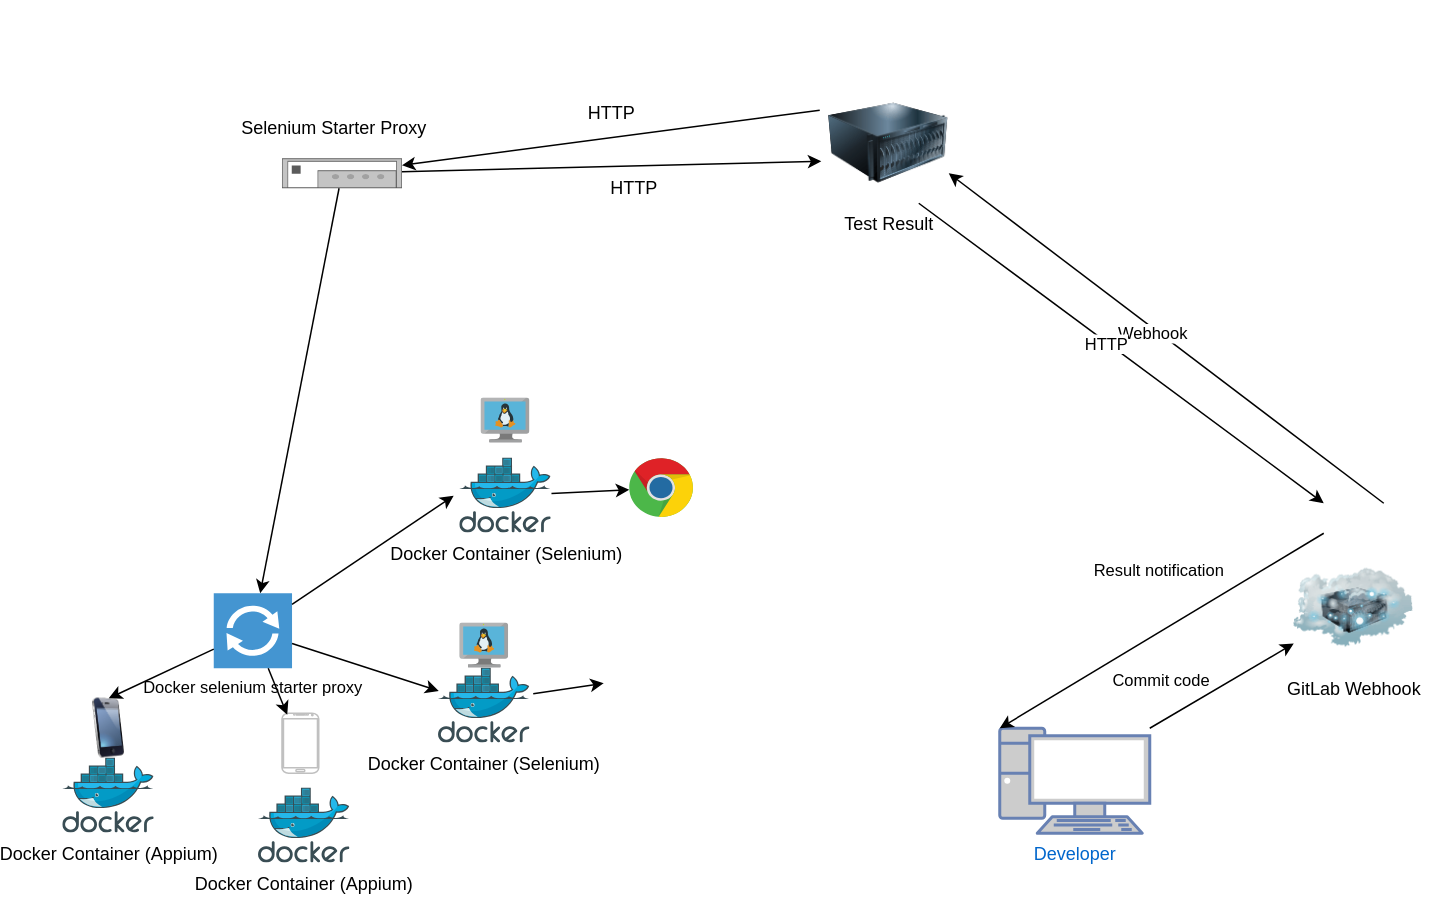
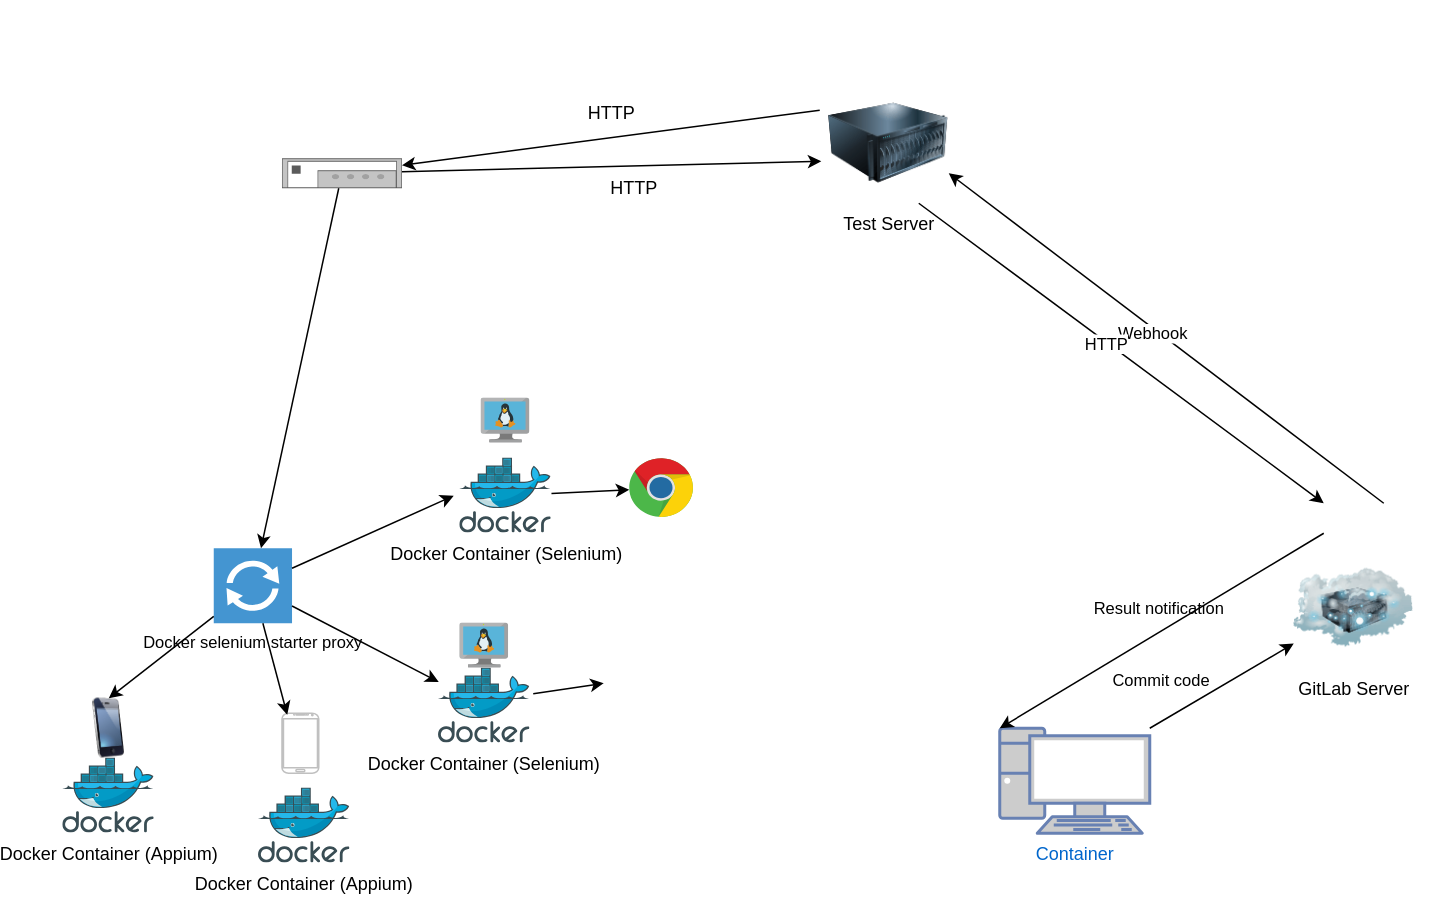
  <mxCell id="0" />
  <mxCell id="1" parent="0" />
- <mxCell id="2" value="Developer" style="fontColor=#0066CC;verticalAlign=top;verticalLabelPosition=bottom;labelPosition=center;align=center;html=1;outlineConnect=0;fillColor=#CCCCCC;strokeColor=#6881B3;gradientColor=none;gradientDirection=north;strokeWidth=2;shape=mxgraph.networks.pc;" vertex="1" parent="1"><mxGeometry x="645" y="485" width="100" height="70" as="geometry" /></mxCell>
+ <mxCell id="2" value="Container" style="fontColor=#0066CC;verticalAlign=top;verticalLabelPosition=bottom;labelPosition=center;align=center;html=1;outlineConnect=0;fillColor=#CCCCCC;strokeColor=#6881B3;gradientColor=none;gradientDirection=north;strokeWidth=2;shape=mxgraph.networks.pc;" vertex="1" parent="1"><mxGeometry x="645" y="485" width="100" height="70" as="geometry" /></mxCell>
  <mxCell id="3" value="" style="endArrow=classic;html=1;" edge="1" parent="1" target="6"><mxGeometry width="50" height="50" relative="1" as="geometry"><mxPoint x="745" y="485" as="sourcePoint" /><mxPoint x="825" y="435" as="targetPoint" /></mxGeometry></mxCell>
  <mxCell id="4" value="&amp;nbsp;Commit code&lt;br&gt;" style="edgeLabel;html=1;align=center;verticalAlign=middle;resizable=0;points=[];rotation=0;" vertex="1" connectable="0" parent="3"><mxGeometry x="-0.243" y="2" relative="1" as="geometry"><mxPoint x="-29.47" y="-9.22" as="offset" /></mxGeometry></mxCell>
  <mxCell id="5" value="" style="shape=image;html=1;verticalAlign=top;verticalLabelPosition=bottom;labelBackgroundColor=#ffffff;imageAspect=0;aspect=fixed;image=https://cdn3.iconfinder.com/data/icons/logos-and-brands-adobe/512/144_Gitlab-128.png" vertex="1" parent="1"><mxGeometry x="861" y="335" width="40" height="40" as="geometry" /></mxCell>
- <mxCell id="6" value="GitLab Webhook" style="image;html=1;image=img/lib/clip_art/networking/Cloud_Server_128x128.png" vertex="1" parent="1"><mxGeometry x="841" y="365" width="80" height="80" as="geometry" /></mxCell>
+ <mxCell id="6" value="GitLab Server" style="image;html=1;image=img/lib/clip_art/networking/Cloud_Server_128x128.png" vertex="1" parent="1"><mxGeometry x="841" y="365" width="80" height="80" as="geometry" /></mxCell>
  <mxCell id="7" value="" style="shape=image;html=1;verticalAlign=top;verticalLabelPosition=bottom;labelBackgroundColor=#ffffff;imageAspect=0;aspect=fixed;image=https://cdn4.iconfinder.com/data/icons/logos-brands-5/24/jenkins-128.png" vertex="1" parent="1"><mxGeometry x="551" y="20" width="40" height="40" as="geometry" /></mxCell>
- <mxCell id="8" value="Test Result" style="image;html=1;image=img/lib/clip_art/computers/Server_128x128.png" vertex="1" parent="1"><mxGeometry x="531" y="55" width="80" height="80" as="geometry" /></mxCell>
+ <mxCell id="8" value="Test Server" style="image;html=1;image=img/lib/clip_art/computers/Server_128x128.png" vertex="1" parent="1"><mxGeometry x="531" y="55" width="80" height="80" as="geometry" /></mxCell>
  <mxCell id="9" value="" style="strokeColor=#666666;html=1;labelPosition=right;align=left;spacingLeft=15;shadow=0;dashed=0;outlineConnect=0;shape=mxgraph.rack.general.hub;fontSize=11;" vertex="1" parent="1"><mxGeometry x="166.49" y="105" width="80" height="20" as="geometry" /></mxCell>
- <mxCell id="10" value="Docker selenium starter proxy&lt;br&gt;" style="pointerEvents=1;shadow=0;dashed=0;html=1;strokeColor=none;fillColor=#4495D1;labelPosition=center;verticalLabelPosition=bottom;verticalAlign=top;align=center;outlineConnect=0;shape=mxgraph.veeam.2d.proxy;fontSize=11;" vertex="1" parent="1"><mxGeometry x="121" y="395" width="52.19" height="50" as="geometry" /></mxCell>
+ <mxCell id="10" value="Docker selenium starter proxy&lt;br&gt;" style="pointerEvents=1;shadow=0;dashed=0;html=1;strokeColor=none;fillColor=#4495D1;labelPosition=center;verticalLabelPosition=bottom;verticalAlign=top;align=center;outlineConnect=0;shape=mxgraph.veeam.2d.proxy;fontSize=11;" vertex="1" parent="1"><mxGeometry x="121" y="365" width="52.19" height="50" as="geometry" /></mxCell>
  <mxCell id="11" value="Docker Container (Selenium)" style="aspect=fixed;html=1;points=[];align=center;image;fontSize=12;image=img/lib/mscae/Docker.svg;" vertex="1" parent="1"><mxGeometry x="271" y="445" width="60.98" height="50" as="geometry" /></mxCell>
  <mxCell id="12" value="" style="aspect=fixed;html=1;points=[];align=center;image;fontSize=12;image=img/lib/mscae/VM_Linux.svg;" vertex="1" parent="1"><mxGeometry x="285.18" y="415" width="32.61" height="30" as="geometry" /></mxCell>
  <mxCell id="13" value="" style="shape=image;html=1;verticalAlign=top;verticalLabelPosition=bottom;labelBackgroundColor=#ffffff;imageAspect=0;aspect=fixed;image=https://cdn4.iconfinder.com/data/icons/macaron-1/48/firefox-128.png;fontSize=11;" vertex="1" parent="1"><mxGeometry x="381" y="435" width="40" height="40" as="geometry" /></mxCell>
  <mxCell id="14" value="" style="endArrow=classic;html=1;fontSize=11;" edge="1" parent="1" source="9" target="10"><mxGeometry width="50" height="50" relative="1" as="geometry"><mxPoint x="251" y="225" as="sourcePoint" /><mxPoint x="611" y="375" as="targetPoint" /></mxGeometry></mxCell>
  <mxCell id="15" value="" style="endArrow=classic;html=1;fontSize=11;exitX=-0.075;exitY=0.225;exitDx=0;exitDy=0;exitPerimeter=0;" edge="1" parent="1" source="8" target="9"><mxGeometry width="50" height="50" relative="1" as="geometry"><mxPoint x="561" y="335" as="sourcePoint" /><mxPoint x="231" y="155" as="targetPoint" /></mxGeometry></mxCell>
  <mxCell id="16" value="" style="endArrow=classic;html=1;fontSize=11;" edge="1" parent="1" source="10" target="11"><mxGeometry width="50" height="50" relative="1" as="geometry"><mxPoint x="231" y="415" as="sourcePoint" /><mxPoint x="281" y="365" as="targetPoint" /></mxGeometry></mxCell>
  <mxCell id="17" value="" style="endArrow=classic;html=1;fontSize=11;entryX=0;entryY=0.5;entryDx=0;entryDy=0;exitX=1.033;exitY=0.34;exitDx=0;exitDy=0;exitPerimeter=0;" edge="1" parent="1" source="11" target="13"><mxGeometry width="50" height="50" relative="1" as="geometry"><mxPoint x="321" y="495" as="sourcePoint" /><mxPoint x="481" y="405" as="targetPoint" /></mxGeometry></mxCell>
  <mxCell id="18" value="" style="endArrow=classic;html=1;fontSize=11;exitX=0;exitY=0.5;exitDx=0;exitDy=0;entryX=0;entryY=0;entryDx=0;entryDy=0;entryPerimeter=0;" edge="1" parent="1" source="5" target="2"><mxGeometry width="50" height="50" relative="1" as="geometry"><mxPoint x="521" y="415" as="sourcePoint" /><mxPoint x="571" y="365" as="targetPoint" /></mxGeometry></mxCell>
- <mxCell id="19" value="Result notification" style="text;html=1;align=center;verticalAlign=middle;resizable=0;points=[];autosize=1;fontSize=11;" vertex="1" parent="1"><mxGeometry x="701" y="370" width="100" height="20" as="geometry" /></mxCell>
+ <mxCell id="19" value="Result notification" style="text;html=1;align=center;verticalAlign=middle;resizable=0;points=[];autosize=1;fontSize=11;" vertex="1" parent="1"><mxGeometry x="701" y="395" width="100" height="20" as="geometry" /></mxCell>
  <mxCell id="20" value="" style="endArrow=classic;html=1;exitX=1;exitY=0;exitDx=0;exitDy=0;entryX=1;entryY=0.75;entryDx=0;entryDy=0;" edge="1" parent="1" source="5" target="8"><mxGeometry width="50" height="50" relative="1" as="geometry"><mxPoint x="661" y="335" as="sourcePoint" /><mxPoint x="921" y="199" as="targetPoint" /></mxGeometry></mxCell>
  <mxCell id="21" value="Webhook&lt;br&gt; " style="edgeLabel;html=1;align=center;verticalAlign=middle;resizable=0;points=[];" vertex="1" connectable="0" parent="20"><mxGeometry x="0.053" y="3" relative="1" as="geometry"><mxPoint as="offset" /></mxGeometry></mxCell>
  <mxCell id="22" value="" style="endArrow=classic;html=1;exitX=0.75;exitY=1;exitDx=0;exitDy=0;entryX=0;entryY=0;entryDx=0;entryDy=0;" edge="1" parent="1" source="8" target="5"><mxGeometry width="50" height="50" relative="1" as="geometry"><mxPoint x="883" y="197" as="sourcePoint" /><mxPoint x="711" y="285" as="targetPoint" /></mxGeometry></mxCell>
  <mxCell id="23" value="HTTP " style="edgeLabel;html=1;align=center;verticalAlign=middle;resizable=0;points=[];" vertex="1" connectable="0" parent="22"><mxGeometry x="-0.071" y="-1" relative="1" as="geometry"><mxPoint as="offset" /></mxGeometry></mxCell>
  <mxCell id="24" value="" style="shape=image;html=1;verticalAlign=top;verticalLabelPosition=bottom;labelBackgroundColor=#ffffff;imageAspect=0;aspect=fixed;image=https://cdn4.iconfinder.com/data/icons/icocentre-free-icons/137/f-check_256-128.png" vertex="1" parent="1"><mxGeometry x="671" y="505" width="20" height="20" as="geometry" /></mxCell>
  <mxCell id="25" value="" style="shape=image;html=1;verticalAlign=top;verticalLabelPosition=bottom;labelBackgroundColor=#ffffff;imageAspect=0;aspect=fixed;image=https://cdn2.iconfinder.com/data/icons/onebit/PNG/onebit_33.png" vertex="1" parent="1"><mxGeometry x="711" y="505" width="20" height="20" as="geometry" /></mxCell>
  <mxCell id="26" value="Docker Container (Selenium)" style="aspect=fixed;html=1;points=[];align=center;image;fontSize=12;image=img/lib/mscae/Docker.svg;" vertex="1" parent="1"><mxGeometry x="285.18" y="305" width="60.98" height="50" as="geometry" /></mxCell>
  <mxCell id="27" value="" style="aspect=fixed;html=1;points=[];align=center;image;fontSize=12;image=img/lib/mscae/VM_Linux.svg;" vertex="1" parent="1"><mxGeometry x="299.36" y="265" width="32.61" height="30" as="geometry" /></mxCell>
  <mxCell id="28" value="Docker Container (Appium)" style="aspect=fixed;html=1;points=[];align=center;image;fontSize=12;image=img/lib/mscae/Docker.svg;" vertex="1" parent="1"><mxGeometry x="151" y="525" width="60.98" height="50" as="geometry" /></mxCell>
  <mxCell id="29" value="" style="verticalLabelPosition=bottom;verticalAlign=top;html=1;shadow=0;dashed=0;strokeWidth=1;shape=mxgraph.android.phone2;strokeColor=#c0c0c0;" vertex="1" parent="1"><mxGeometry x="166.49" y="475" width="24.51" height="40" as="geometry" /></mxCell>
  <mxCell id="30" value="Docker Container (Appium)" style="aspect=fixed;html=1;points=[];align=center;image;fontSize=12;image=img/lib/mscae/Docker.svg;" vertex="1" parent="1"><mxGeometry x="20.51" y="505" width="60.98" height="50" as="geometry" /></mxCell>
  <mxCell id="31" value="" style="image;html=1;image=img/lib/clip_art/telecommunication/iPhone_128x128.png" vertex="1" parent="1"><mxGeometry x="31" y="465" width="40" height="40" as="geometry" /></mxCell>
  <mxCell id="32" value="" style="endArrow=classic;html=1;fontSize=11;entryX=0.5;entryY=0;entryDx=0;entryDy=0;" edge="1" parent="1" source="10" target="31"><mxGeometry width="50" height="50" relative="1" as="geometry"><mxPoint x="-63" y="335.001" as="sourcePoint" /><mxPoint x="34.81" y="385.682" as="targetPoint" /></mxGeometry></mxCell>
  <mxCell id="33" value="" style="endArrow=classic;html=1;fontSize=11;entryX=0.143;entryY=0.025;entryDx=0;entryDy=0;entryPerimeter=0;" edge="1" parent="1" source="10" target="29"><mxGeometry width="50" height="50" relative="1" as="geometry"><mxPoint x="131" y="420.367" as="sourcePoint" /><mxPoint x="61" y="475" as="targetPoint" /></mxGeometry></mxCell>
  <mxCell id="34" value="" style="endArrow=classic;html=1;fontSize=11;entryX=-0.069;entryY=0.5;entryDx=0;entryDy=0;entryPerimeter=0;" edge="1" parent="1" source="10" target="26"><mxGeometry width="50" height="50" relative="1" as="geometry"><mxPoint x="221" y="375" as="sourcePoint" /><mxPoint x="71" y="485" as="targetPoint" /></mxGeometry></mxCell>
  <mxCell id="35" value="" style="endArrow=classic;html=1;entryX=-0.062;entryY=0.65;entryDx=0;entryDy=0;entryPerimeter=0;" edge="1" parent="1" source="9" target="8"><mxGeometry width="50" height="50" relative="1" as="geometry"><mxPoint x="261" y="125" as="sourcePoint" /><mxPoint x="531" y="175" as="targetPoint" /></mxGeometry></mxCell>
- <mxCell id="36" value="Selenium Starter Proxy&lt;br&gt;" style="text;html=1;align=center;verticalAlign=middle;resizable=0;points=[];autosize=1;" vertex="1" parent="1"><mxGeometry x="131" y="75" width="140" height="20" as="geometry" /></mxCell>
  <mxCell id="37" value="HTTP&lt;br&gt; " style="text;html=1;align=center;verticalAlign=middle;resizable=0;points=[];autosize=1;" vertex="1" parent="1"><mxGeometry x="361" y="65" width="50" height="20" as="geometry" /></mxCell>
  <mxCell id="38" value="HTTP&lt;br&gt; " style="text;html=1;align=center;verticalAlign=middle;resizable=0;points=[];autosize=1;" vertex="1" parent="1"><mxGeometry x="376" y="115" width="50" height="20" as="geometry" /></mxCell>
  <mxCell id="39" value="" style="dashed=0;outlineConnect=0;html=1;align=center;labelPosition=center;verticalLabelPosition=bottom;verticalAlign=top;shape=mxgraph.weblogos.chrome" vertex="1" parent="1"><mxGeometry x="398" y="305" width="43" height="40" as="geometry" /></mxCell>
  <mxCell id="40" value="" style="endArrow=classic;html=1;" edge="1" parent="1" source="26" target="39"><mxGeometry width="50" height="50" relative="1" as="geometry"><mxPoint x="421" y="365" as="sourcePoint" /><mxPoint x="471" y="315" as="targetPoint" /></mxGeometry></mxCell>
